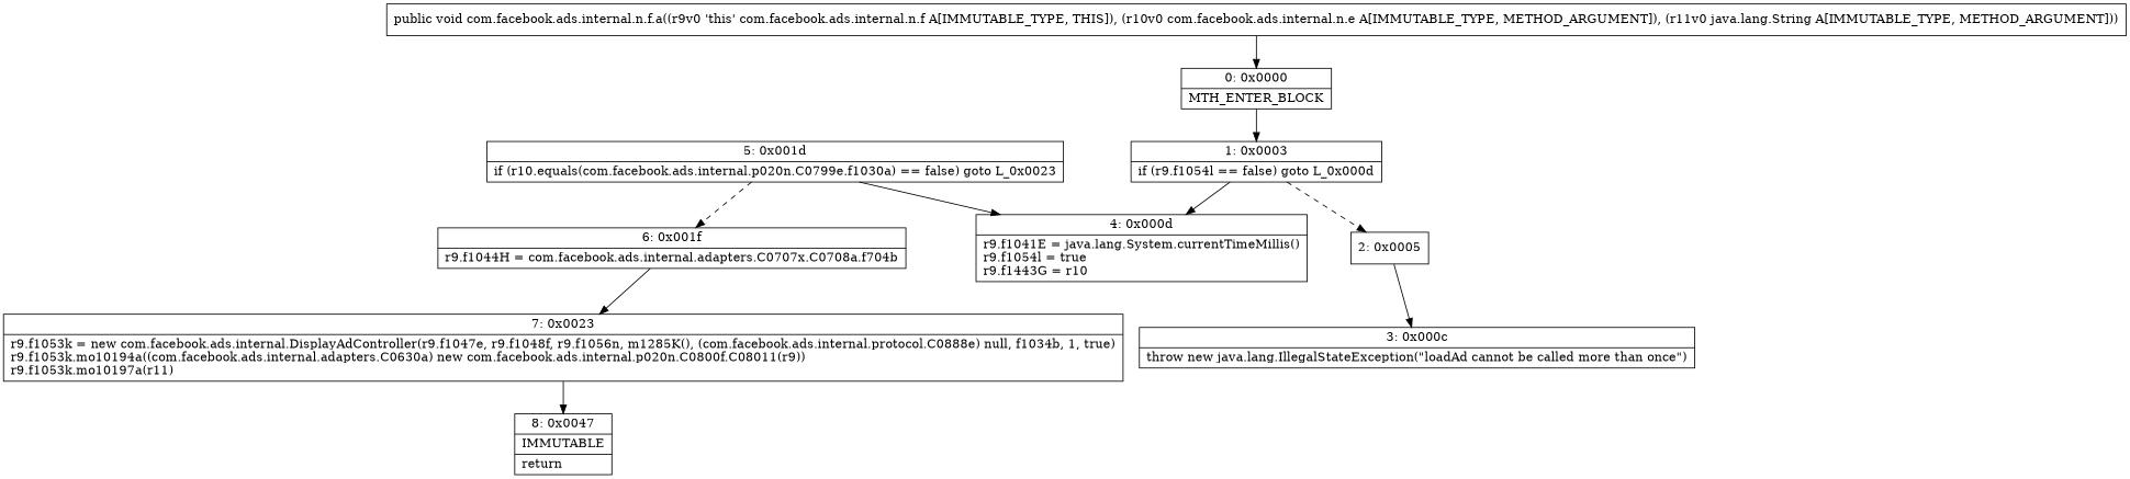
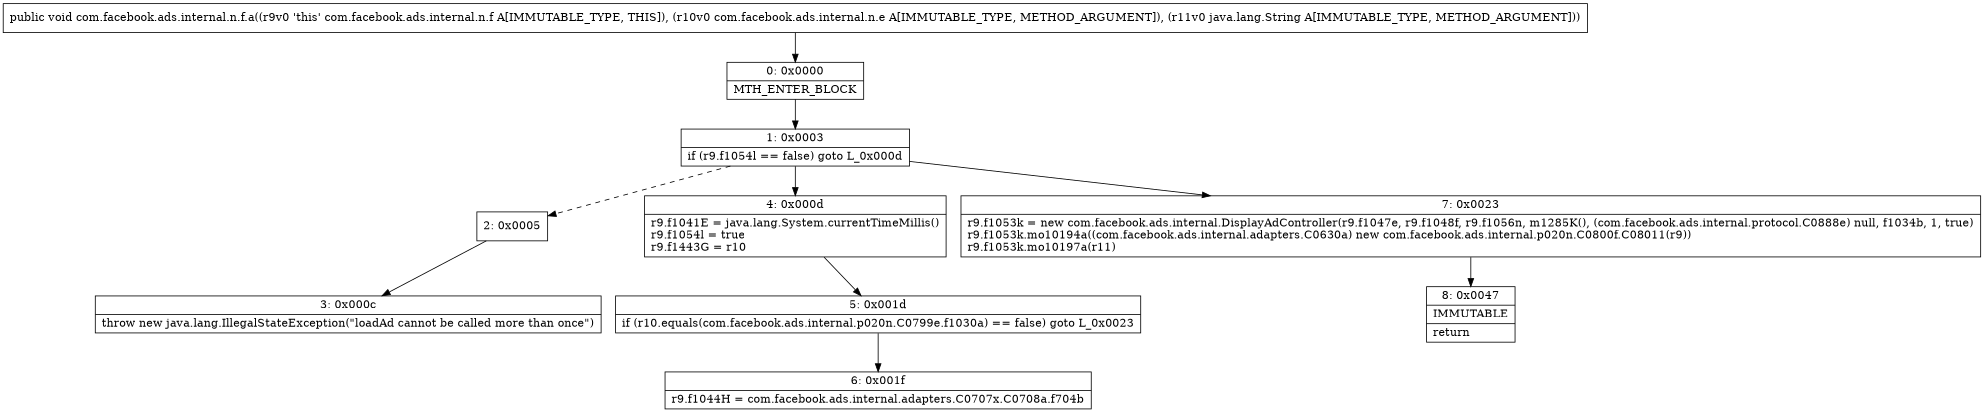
  digraph {
    node [shape=record]
    n1 [label="{0\:\ 0x0000|MTH_ENTER_BLOCK\l}"]
    n2 [label="{1\:\ 0x0003|if (r9.f1054l == false) goto L_0x000d\l}"]
    n3 [label="{2\:\ 0x0005}"]
    n4 [label="{4\:\ 0x000d|r9.f1041E = java.lang.System.currentTimeMillis()\lr9.f1054l = true\lr9.f1443G = r10\l}"]
    n5 [label="{3\:\ 0x000c|throw new java.lang.IllegalStateException(\"loadAd cannot be called more than once\")\l}"]
    n6 [label="{5\:\ 0x001d|if (r10.equals(com.facebook.ads.internal.p020n.C0799e.f1030a) == false) goto L_0x0023\l}"]
    n7 [label="{6\:\ 0x001f|r9.f1044H = com.facebook.ads.internal.adapters.C0707x.C0708a.f704b\l}"]
    n8 [label="{7\:\ 0x0023|r9.f1053k = new com.facebook.ads.internal.DisplayAdController(r9.f1047e, r9.f1048f, r9.f1056n, m1285K(), (com.facebook.ads.internal.protocol.C0888e) null, f1034b, 1, true)\lr9.f1053k.mo10194a((com.facebook.ads.internal.adapters.C0630a) new com.facebook.ads.internal.p020n.C0800f.C08011(r9))\lr9.f1053k.mo10197a(r11)\l}"]
    n9 [label="{8\:\ 0x0047|IMMUTABLE\l|return\l}"]
    n10 [label="{public void com.facebook.ads.internal.n.f.a((r9v0 'this' com.facebook.ads.internal.n.f A[IMMUTABLE_TYPE, THIS]), (r10v0 com.facebook.ads.internal.n.e A[IMMUTABLE_TYPE, METHOD_ARGUMENT]), (r11v0 java.lang.String A[IMMUTABLE_TYPE, METHOD_ARGUMENT])) }"]
    n1 -> n2
    n2 -> n3 [style=dashed]
    n2 -> n4
    n3 -> n5
-   n6 -> n4
-   n6 -> n7 [style=dashed]
-   n7 -> n8
+   n4 -> n6
+   n6 -> n7 [style=solid]
+   n2 -> n8
    n8 -> n9
    n10 -> n1
  }
